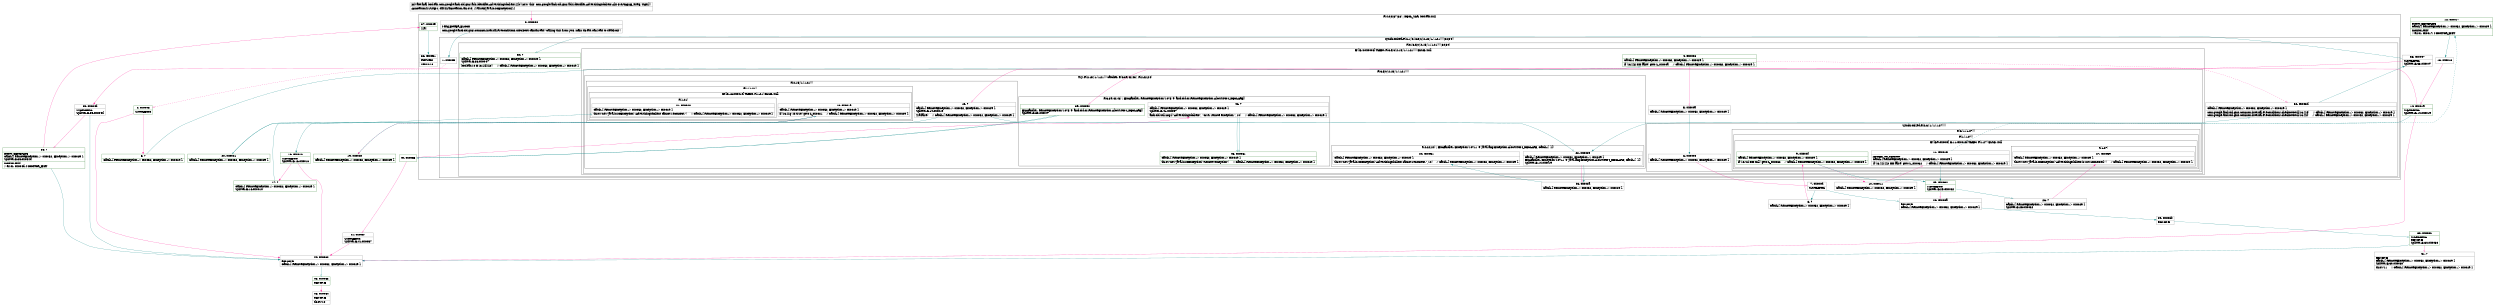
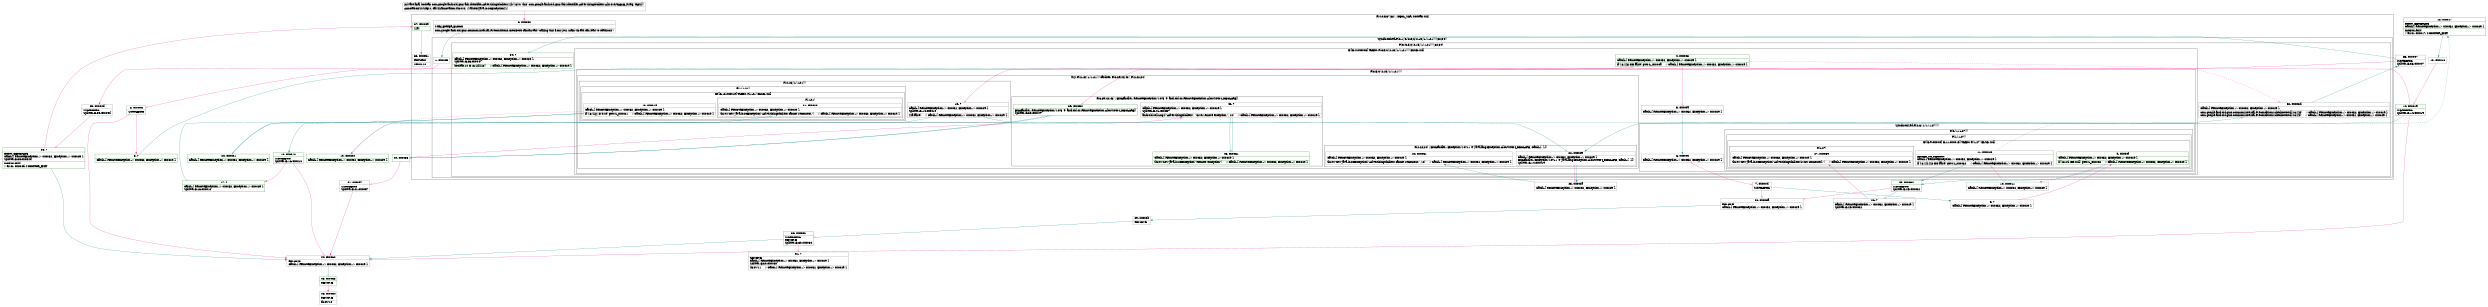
  digraph {
    node [color=gray40 shape=record]
    edge [arrowhead=onormal color=teal]
    n1 [label="{27\:\ 0x0039|Catch:\{ RemoteException \-\> 0x0052, Exception \-\> 0x0029 \}\l|throw new java.io.IOException(\"AdvertisingIdClient is not connected.\")     \/\/ Catch:\{ RemoteException \-\> 0x0052, Exception \-\> 0x0029 \}\l}"]
    n2 [color=darkgreen label="{9\:\ 0x000f|Catch:\{ RemoteException \-\> 0x0052, Exception \-\> 0x0029 \}\l|if (r3.zzi == null) goto L_0x0032     \/\/ Catch:\{ RemoteException \-\> 0x0052, Exception \-\> 0x0029 \}\l}"]
    n3 [label="{11\:\ 0x0015|ADDED_TO_REGION\lCatch:\{ RemoteException \-\> 0x0052, Exception \-\> 0x0029 \}\l|if (r3.zzi.zzp == false) goto L_0x0032     \/\/ Catch:\{ RemoteException \-\> 0x0052, Exception \-\> 0x0029 \}\l}"]
    n4 [label="{6\:\ 0x000c|Catch:\{ RemoteException \-\> 0x0052, Exception \-\> 0x0029 \}\l}"]
    n5 [label="{21\:\ 0x0028|Catch:\{ RemoteException \-\> 0x0052, Exception \-\> 0x0029 \}\l|throw new java.io.IOException(\"AdvertisingIdClient cannot reconnect.\")     \/\/ Catch:\{ RemoteException \-\> 0x0052, Exception \-\> 0x0029 \}\l}"]
    n6 [label="{18\:\ 0x001e|Catch:\{ RemoteException \-\> 0x0052, Exception \-\> 0x0029 \}\l|if (r3.zzg != true) goto L_0x0021     \/\/ Catch:\{ RemoteException \-\> 0x0052, Exception \-\> 0x0029 \}\l}"]
    n7 [label="{15\:\ ?|Catch:\{ RemoteException \-\> 0x0052, Exception \-\> 0x0029 \}\lSplitter:B:14:0x0019\l|zza(false)     \/\/ Catch:\{ RemoteException \-\> 0x0052, Exception \-\> 0x0029 \}\l}"]
    n8 [color=darkgreen label="{39\:\ 0x0052|ExcHandler: RemoteException (r0v5 'e' android.os.RemoteException A[CUSTOM_DECLARE])\lSplitter:B:33:0x0047\l}"]
    n9 [label="{42\:\ ?|Catch:\{ RemoteException \-\> 0x0052, Exception \-\> 0x0029 \}\lSplitter:B:41:0x0057\l|android.util.Log.i(\"AdvertisingIdClient\", \"GMS remote exception \", r0)     \/\/ Catch:\{ RemoteException \-\> 0x0052, Exception \-\> 0x0029 \}\l}"]
    n10 [color=darkgreen label="{43\:\ 0x0061|Catch:\{ RemoteException \-\> 0x0052, Exception \-\> 0x0029 \}\l|throw new java.io.IOException(\"Remote exception\")     \/\/ Catch:\{ RemoteException \-\> 0x0052, Exception \-\> 0x0029 \}\l}"]
    n11 [label="{22\:\ 0x0029|Catch:\{ RemoteException \-\> 0x0052, Exception \-\> 0x0029 \}\lExcHandler: Exception (r0v11 'e' java.lang.Exception A[CUSTOM_DECLARE, Catch:\{  \}])\lSplitter:B:14:0x0019\l}"]
    n12 [label="{24\:\ 0x0031|Catch:\{ RemoteException \-\> 0x0052, Exception \-\> 0x0029 \}\l|throw new java.io.IOException(\"AdvertisingIdClient cannot reconnect.\", r0)     \/\/ Catch:\{ RemoteException \-\> 0x0052, Exception \-\> 0x0029 \}\l}"]
    n13 [label="{5\:\ 0x000a|Catch:\{ RemoteException \-\> 0x0052, Exception \-\> 0x0029 \}\l}"]
    n14 [color=darkgreen label="{4\:\ 0x0008|Catch:\{ RemoteException \-\> 0x0052, Exception \-\> 0x0029 \}\l|if (r3.zzg == false) goto L_0x000a     \/\/ Catch:\{ RemoteException \-\> 0x0052, Exception \-\> 0x0029 \}\l}"]
    n15 [label="{32\:\ 0x003d|Catch:\{ RemoteException \-\> 0x0052, Exception \-\> 0x0029 \}\l|com.google.android.gms.common.internal.Preconditions.checkNotNull(r3.zze)     \/\/ Catch:\{ RemoteException \-\> 0x0052, Exception \-\> 0x0029 \}\lcom.google.android.gms.common.internal.Preconditions.checkNotNull(r3.zzf)     \/\/ Catch:\{ RemoteException \-\> 0x0052, Exception \-\> 0x0029 \}\l}"]
    n16 [color=darkgreen label="{34\:\ ?|Catch:\{ RemoteException \-\> 0x0052, Exception \-\> 0x0029 \}\lSplitter:B:33:0x0047\l|boolean r0 = r3.zzf.zzc()     \/\/ Catch:\{ RemoteException \-\> 0x0052, Exception \-\> 0x0029 \}\l}"]
    n17 [label="{1\:\ 0x0005}"]
    n18 [label="{0\:\ 0x0000|MTH_ENTER_BLOCK\l|com.google.android.gms.common.internal.Preconditions.checkNotMainThread(\"Calling this from your main thread can lead to deadlock\")\l}"]
    n19 [color=darkgreen label="{37\:\ 0x004e|zza()\l}"]
    n20 [label="{38\:\ 0x0051|RETURN\l|return r0\l}"]
    n21 [label="{10\:\ 0x0011|Catch:\{ RemoteException \-\> 0x0052, Exception \-\> 0x0029 \}\l}"]
    n22 [color=darkgreen label="{25\:\ 0x0032|SYNTHETIC\lSplitter:B:25:0x0032\l}"]
    n23 [color=darkgreen label="{12\:\ 0x0017|DONT_GENERATE\lCatch:\{ RemoteException \-\> 0x0052, Exception \-\> 0x0029 \}\l|monitor\-exit(\l\/\/ error: 0x0017: MONITOR_EXIT  \l}"]
    n24 [label="{7\:\ 0x000d|SYNTHETIC\l}"]
    n25 [color=darkgreen label="{19\:\ 0x0020|Catch:\{ RemoteException \-\> 0x0052, Exception \-\> 0x0029 \}\l}"]
    n26 [color=darkgreen label="{20\:\ 0x0021|Catch:\{ RemoteException \-\> 0x0052, Exception \-\> 0x0029 \}\l}"]
    n27 [color=darkgreen label="{16\:\ 0x001c|SYNTHETIC\lSplitter:B:16:0x001c\l}"]
    n28 [color=darkgreen label="{40\:\ 0x0053}"]
    n29 [label="{23\:\ 0x002a|Catch:\{ RemoteException \-\> 0x0052, Exception \-\> 0x0029 \}\l}"]
    n30 [label="{33\:\ 0x0047|SYNTHETIC\lSplitter:B:33:0x0047\l}"]
    n31 [label="{35\:\ 0x004d|SYNTHETIC\lSplitter:B:35:0x004d\l}"]
    n32 [color=darkgreen label="{2\:\ 0x0006|SYNTHETIC\l}"]
    n33 [color=darkgreen label="{3\:\ ?|Catch:\{ RemoteException \-\> 0x0052, Exception \-\> 0x0029 \}\l}"]
    n34 [label="{44\:\ 0x0062|REMOVE\lCatch:\{ RemoteException \-\> 0x0052, Exception \-\> 0x0029 \}\l}"]
    n35 [label="{8\:\ ?|Catch:\{ RemoteException \-\> 0x0052, Exception \-\> 0x0029 \}\l}"]
    n36 [label="{28\:\ 0x003a|REMOVE\lCatch:\{ RemoteException \-\> 0x0052, Exception \-\> 0x0029 \}\l}"]
    n37 [label="{26\:\ ?|Catch:\{ RemoteException \-\> 0x0052, Exception \-\> 0x0029 \}\lSplitter:B:25:0x0032\l}"]
    n38 [label="{13\:\ 0x0018}"]
    n39 [color=darkgreen label="{17\:\ ?|Catch:\{ RemoteException \-\> 0x0052, Exception \-\> 0x0029 \}\lSplitter:B:16:0x001c\l}"]
    n40 [label="{41\:\ 0x0057|SYNTHETIC\lSplitter:B:41:0x0057\l}"]
    n41 [color=darkgreen label="{36\:\ ?|DONT_GENERATE\lCatch:\{ RemoteException \-\> 0x0052, Exception \-\> 0x0029 \}\lSplitter:B:35:0x054d\l|monitor\-exit(\l\/\/ error: 0x004d: MONITOR_EXIT  \l}"]
    n42 [color=darkgreen label="{45\:\ 0x0063|REMOVE\l}"]
    n43 [label="{29\:\ 0x003b|REMOVE\l}"]
    n44 [color=darkgreen label="{14\:\ 0x0019|SYNTHETIC\lSplitter:B:14:0x0019\l}"]
    n45 [color=darkgreen label="{30\:\ 0x003c|SYNTHETIC\lREMOVE\lSplitter:B:30:0x003c\l}"]
    n46 [label="{31\:\ ?|REMOVE\lCatch:\{ RemoteException \-\> 0x0052, Exception \-\> 0x0029 \}\lSplitter:B:30:0x003c\l|throw r1     \/\/ Catch:\{ RemoteException \-\> 0x0052, Exception \-\> 0x0029 \}\l}"]
    n47 [label="{46\:\ 0x0064|REMOVE\l|throw r0\l}"]
    n48 [label="{private final boolean com.google.android.gms.ads.identifier.AdvertisingIdClient.zzb((r3v0 'this' com.google.android.gms.ads.identifier.AdvertisingIdClient A[IMMUTABLE_TYPE, THIS]))  | Annotation[SYSTEM, dalvik.annotation.Throws, \{value=[java.io.IOException]\}]\l}"]
    subgraph cluster_1 {
      label="R(4:0|5|37|38) | DECL_VAR: boolean null\l"
      n18
      n19
      n20
      subgraph cluster_2 {
        label="Synchronized:R(2:1|(3:(3:5|c|(2:15|(1:(1:21))))|32|34))"
        n17
        subgraph cluster_3 {
          label="R(3:(3:5|c|(2:15|(1:(1:21))))|32|34)"
          n15
          n16
          subgraph cluster_4 {
            label="IF [B:4:0x0008] THEN: R(3:5|c|(2:15|(1:(1:21)))) ELSE: null"
            n14
            subgraph cluster_5 {
              label="R(3:5|c|(2:15|(1:(1:21))))"
              n13
              subgraph cluster_6 {
                label="Synchronized:R(2:6|(1:(1:(1:27))))"
                n4
                subgraph cluster_7 {
                  label="R(8:(1:(1:27)))"
                  subgraph cluster_8 {
                    label="R(1:(1:27))"
                    subgraph cluster_9 {
                      label="IF [B:9:0x000f, B:11:0x0015] THEN: R(1:27) ELSE: null"
                      n2
                      n3
                      subgraph cluster_10 {
                        label="R(1:27)"
                        n1
                      }
                    }
                  }
                }
              }
              subgraph cluster_11 {
                label="Try: R(2:15|(1:(1:21))) catches: R(3:39|42|43), R(2:22|24)"
                subgraph cluster_12 {
                  label="R(2:15|(1:(1:21)))"
                  n7
                  subgraph cluster_13 {
                    label="R(1:(1:21))"
                    subgraph cluster_14 {
                      label="IF [B:18:0x001e] THEN: R(1:21) ELSE: null"
                      n6
                      subgraph cluster_15 {
                        label="R(1:21)"
                        n5
                      }
                    }
                  }
                }
                subgraph cluster_16 {
                  label="R(3:39|42|43) | ExcHandler: RemoteException (r0v5 'e' android.os.RemoteException A[CUSTOM_DECLARE])\l"
                  n8
                  n9
                  n10
                }
                subgraph cluster_17 {
                  label="R(2:22|24) | ExcHandler: Exception (r0v11 'e' java.lang.Exception A[CUSTOM_DECLARE, Catch:\{  \}])\l"
                  n11
                  n12
                }
              }
            }
          }
        }
      }
    }
    subgraph cluster_18 {
      label="R(3:39|42|43) | ExcHandler: RemoteException (r0v5 'e' android.os.RemoteException A[CUSTOM_DECLARE])\l"
    }
    subgraph cluster_19 {
      label="R(2:22|24) | ExcHandler: Exception (r0v11 'e' java.lang.Exception A[CUSTOM_DECLARE, Catch:\{  \}])\l"
    }
    n2 -> n21 [arrowhead=normal color=deeppink style=dashed]
    n2 -> n22 [arrowhead=normal]
    n3 -> n22 [arrowhead=normal]
    n3 -> n23 [arrowhead=normal style=dashed]
    n4 -> n24 [color=deeppink]
    n6 -> n25 [arrowhead=normal color=deeppink style=dashed]
    n6 -> n26
    n7 -> n11
    n7 -> n27 [arrowhead=normal]
    n8 -> n28
    n8 -> n28
    n9 -> n10
    n9 -> n10
    n11 -> n29 [color=deeppink]
    n11 -> n29 [arrowhead=normal]
    n13 -> n4 [arrowhead=normal]
    n14 -> n13 [color=deeppink]
    n14 -> n15 [color=deeppink style=dashed]
    n15 -> n30 [arrowhead=normal]
    n16 -> n31 [arrowhead=normal color=deeppink]
-   n17 -> n32 [color=deeppink style=dashed]
+   n17 -> n32 [color=deeppink]
    n18 -> n17 [arrowhead=normal]
    n19 -> n20 [arrowhead=normal]
    n21 -> n3 [color=deeppink]
    n22 -> n36 [color=deeppink]
    n22 -> n37
    n23 -> n38 [arrowhead=normal]
    n24 -> n35 [arrowhead=normal]
    n24 -> n36
    n25 -> n15
    n26 -> n5
    n27 -> n34 [color=deeppink]
    n27 -> n39 [arrowhead=normal color=deeppink]
    n28 -> n9 [arrowhead=normal color=deeppink]
    n28 -> n40 [color=deeppink]
    n29 -> n12 [arrowhead=normal]
    n30 -> n8 [color=deeppink]
    n30 -> n16
-   n31 -> n34
    n31 -> n41 [color=deeppink]
    n32 -> n33 [arrowhead=normal color=deeppink]
    n32 -> n34 [arrowhead=normal color=deeppink]
    n33 -> n14
    n34 -> n42
    n35 -> n2 [arrowhead=normal color=deeppink]
    n36 -> n43 [arrowhead=normal]
    n37 -> n1 [arrowhead=normal color=deeppink]
    n38 -> n44 [color=deeppink]
    n39 -> n6
    n40 -> n34 [arrowhead=normal color=deeppink]
    n41 -> n19 [arrowhead=normal color=deeppink]
    n41 -> n34 [arrowhead=normal]
    n42 -> n47 [arrowhead=normal color=deeppink]
    n43 -> n45
    n44 -> n7 [color=deeppink]
    n44 -> n11 [arrowhead=normal]
    n44 -> n34 [color=deeppink]
    n45 -> n34 [arrowhead=normal]
    n45 -> n46 [color=deeppink]
    n48 -> n18 [arrowhead=normal color=deeppink]
  }
